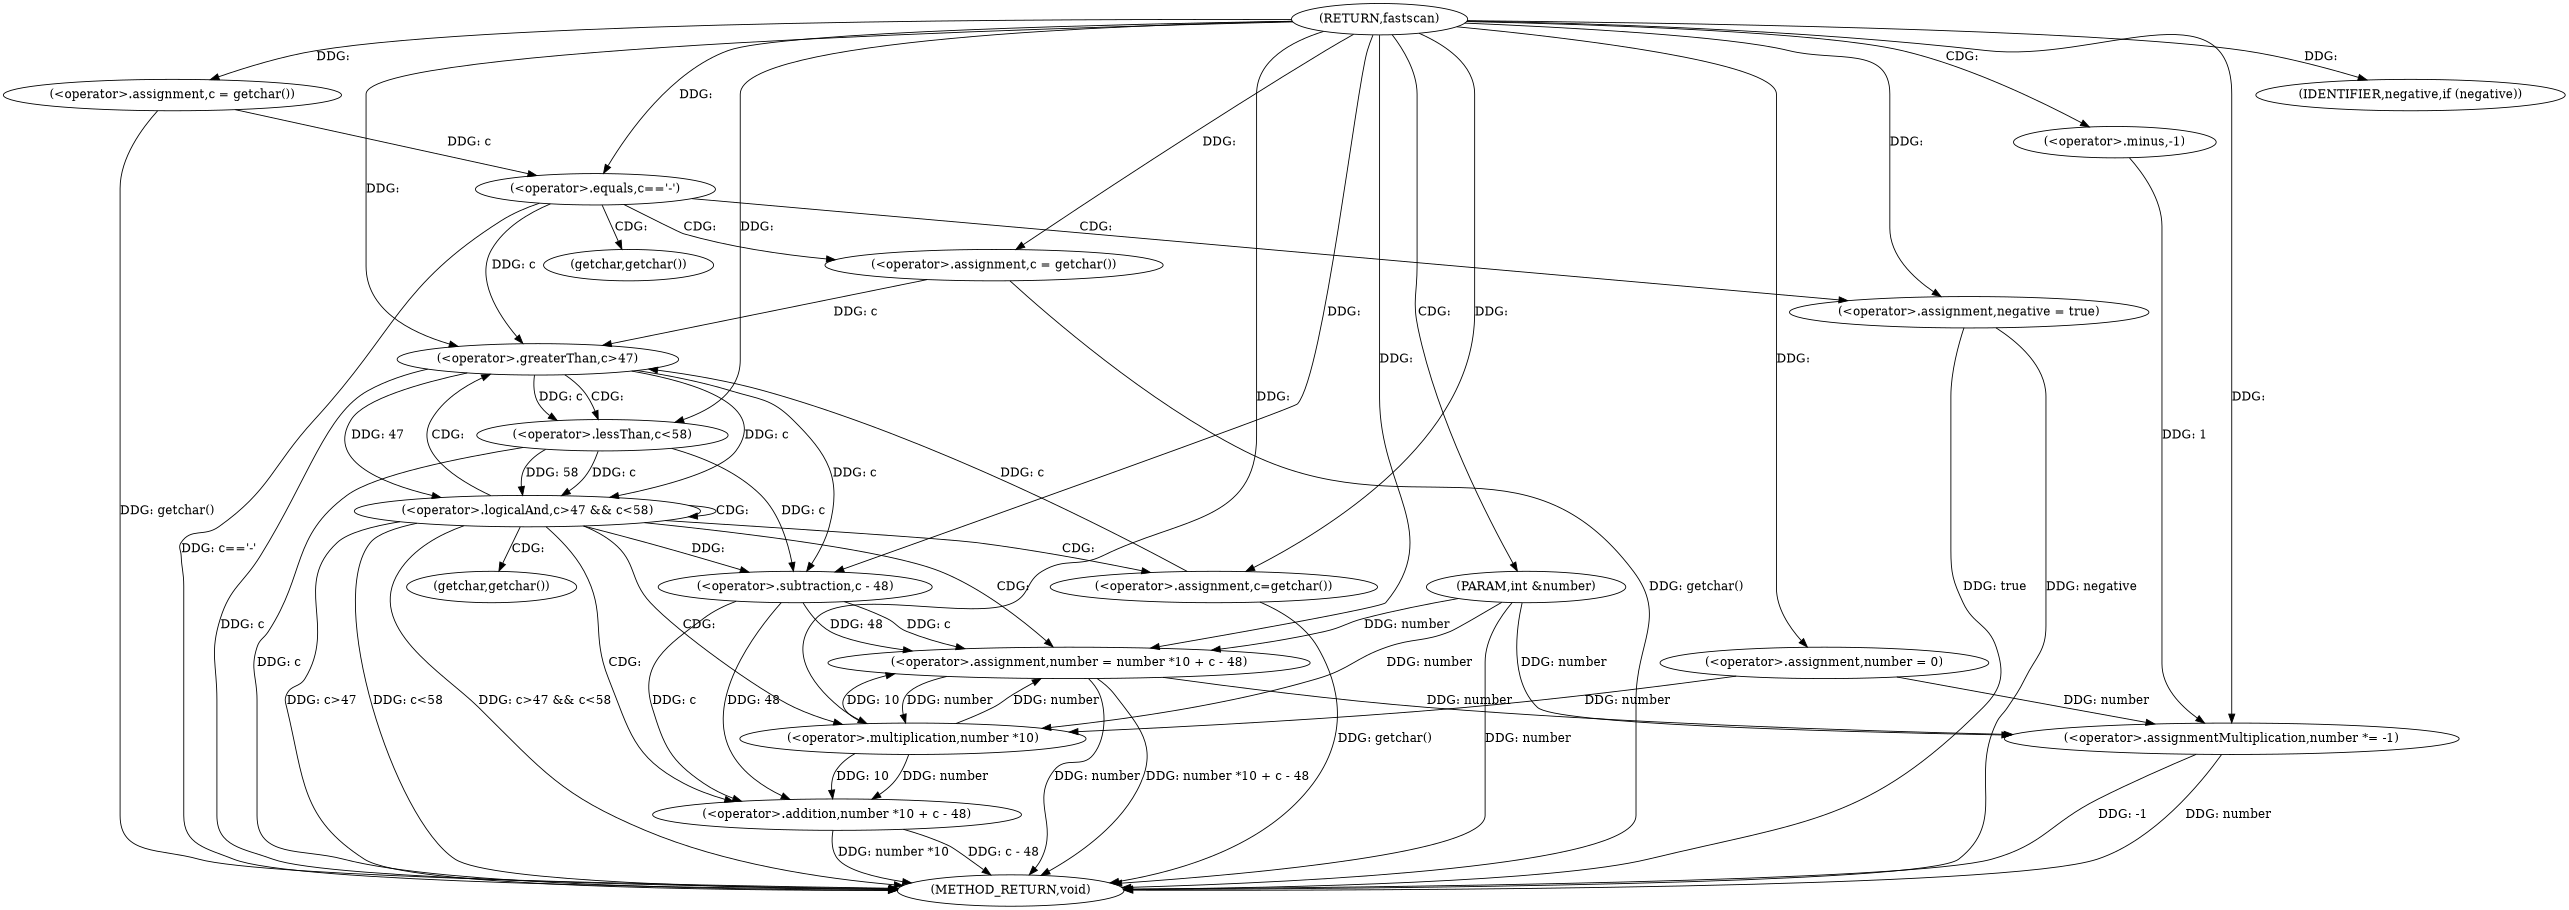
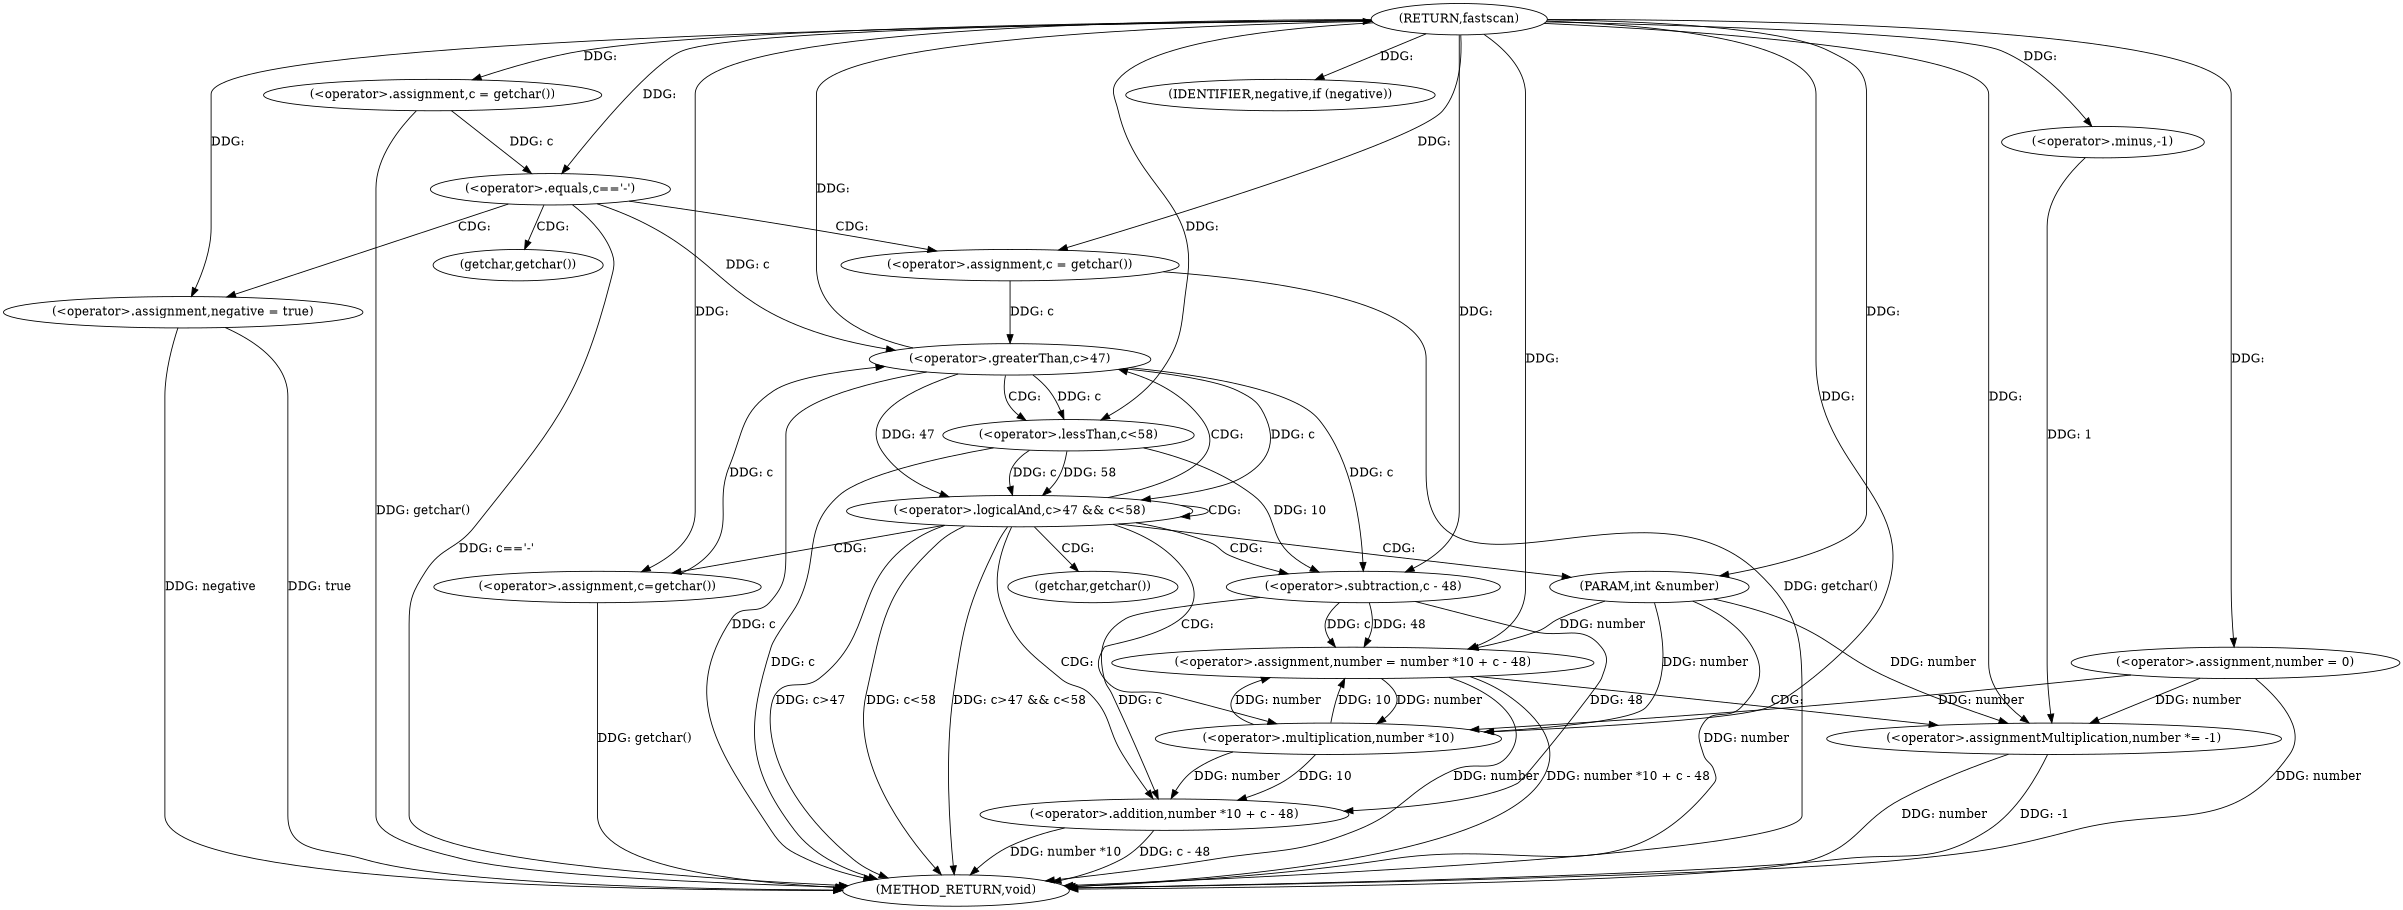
  digraph {
    n1 [label="(RETURN,fastscan)"]
    n2 [label="(PARAM,int &number)"]
    n3 [label="(<operator>.assignment,number = 0)"]
    n4 [label="(<operator>.assignment,c = getchar())"]
    n5 [label="(<operator>.equals,c=='-')"]
    n6 [label="(<operator>.assignment,c=getchar())"]
    n7 [label="(<operator>.assignment,number = number *10 + c - 48)"]
    n8 [label="(IDENTIFIER,negative,if (negative))"]
    n9 [label="(<operator>.assignmentMultiplication,number *= -1)"]
    n10 [label="(<operator>.assignment,negative = true)"]
    n11 [label="(<operator>.assignment,c = getchar())"]
    n12 [label="(<operator>.greaterThan,c>47)"]
    n13 [label="(<operator>.lessThan,c<58)"]
    n14 [label="(<operator>.minus,-1)"]
    n15 [label="(<operator>.multiplication,number *10)"]
    n16 [label="(<operator>.subtraction,c - 48)"]
    n17 [label="(METHOD_RETURN,void)"]
    n18 [label="(getchar,getchar())"]
    n19 [label="(<operator>.logicalAnd,c>47 && c<58)"]
    n20 [label="(<operator>.addition,number *10 + c - 48)"]
    n21 [label="(getchar,getchar())"]
-   n1 -> n2 [label="CDG: "]
+   n1 -> n2 [label="DDG: "]
    n1 -> n3 [label="DDG: "]
    n1 -> n4 [label="DDG: "]
    n1 -> n5 [label="DDG: "]
    n1 -> n6 [label="DDG: "]
    n1 -> n7 [label="DDG: "]
    n1 -> n8 [label="DDG: "]
    n1 -> n9 [label="DDG: "]
    n1 -> n10 [label="DDG: "]
    n1 -> n11 [label="DDG: "]
-   n1 -> n12 [label="DDG: "]
+   n12 -> n1 [label="DDG: "]
    n1 -> n13 [label="DDG: "]
-   n1 -> n14 [label="CDG: "]
+   n1 -> n14 [label="DDG: "]
    n1 -> n15 [label="DDG: "]
    n1 -> n16 [label="DDG: "]
    n2 -> n7 [label="DDG: number"]
    n2 -> n9 [label="DDG: number"]
    n2 -> n15 [label="DDG: number"]
    n2 -> n17 [label="DDG: number"]
    n3 -> n9 [label="DDG: number"]
    n3 -> n15 [label="DDG: number"]
+   n3 -> n17 [label="DDG: number"]
    n4 -> n5 [label="DDG: c"]
    n4 -> n17 [label="DDG: getchar()"]
    n5 -> n10 [label="CDG: "]
    n5 -> n11 [label="CDG: "]
    n5 -> n12 [label="DDG: c"]
    n5 -> n17 [label="DDG: c=='-'"]
    n5 -> n18 [label="CDG: "]
    n6 -> n12 [label="DDG: c"]
    n6 -> n17 [label="DDG: getchar()"]
-   n7 -> n9 [label="DDG: number"]
+   n7 -> n9 [label="CDG: "]
    n7 -> n15 [label="DDG: number"]
    n7 -> n17 [label="DDG: number"]
    n7 -> n17 [label="DDG: number *10 + c - 48"]
    n9 -> n17 [label="DDG: number"]
    n9 -> n17 [label="DDG: -1"]
    n10 -> n17 [label="DDG: negative"]
    n10 -> n17 [label="DDG: true"]
    n11 -> n12 [label="DDG: c"]
    n11 -> n17 [label="DDG: getchar()"]
    n12 -> n13 [label="DDG: c"]
    n12 -> n13 [label="CDG: "]
    n12 -> n16 [label="DDG: c"]
    n12 -> n17 [label="DDG: c"]
    n12 -> n19 [label="DDG: c"]
    n12 -> n19 [label="DDG: 47"]
-   n13 -> n16 [label="DDG: c"]
+   n13 -> n16 [label="DDG: 10"]
    n13 -> n17 [label="DDG: c"]
    n13 -> n19 [label="DDG: c"]
    n13 -> n19 [label="DDG: 58"]
    n14 -> n9 [label="DDG: 1"]
    n15 -> n7 [label="DDG: number"]
    n15 -> n7 [label="DDG: 10"]
    n15 -> n20 [label="DDG: number"]
    n15 -> n20 [label="DDG: 10"]
    n16 -> n7 [label="DDG: c"]
    n16 -> n7 [label="DDG: 48"]
    n16 -> n20 [label="DDG: c"]
    n16 -> n20 [label="DDG: 48"]
    n19 -> n6 [label="CDG: "]
-   n19 -> n7 [label="CDG: "]
+   n19 -> n2 [label="CDG: "]
    n19 -> n12 [label="CDG: "]
    n19 -> n15 [label="CDG: "]
-   n19 -> n16 [label="DDG: "]
+   n19 -> n16 [label="CDG: "]
    n19 -> n17 [label="DDG: c>47"]
    n19 -> n17 [label="DDG: c<58"]
    n19 -> n17 [label="DDG: c>47 && c<58"]
    n19 -> n19 [label="CDG: "]
    n19 -> n20 [label="CDG: "]
    n19 -> n21 [label="CDG: "]
    n20 -> n17 [label="DDG: number *10"]
    n20 -> n17 [label="DDG: c - 48"]
  }
